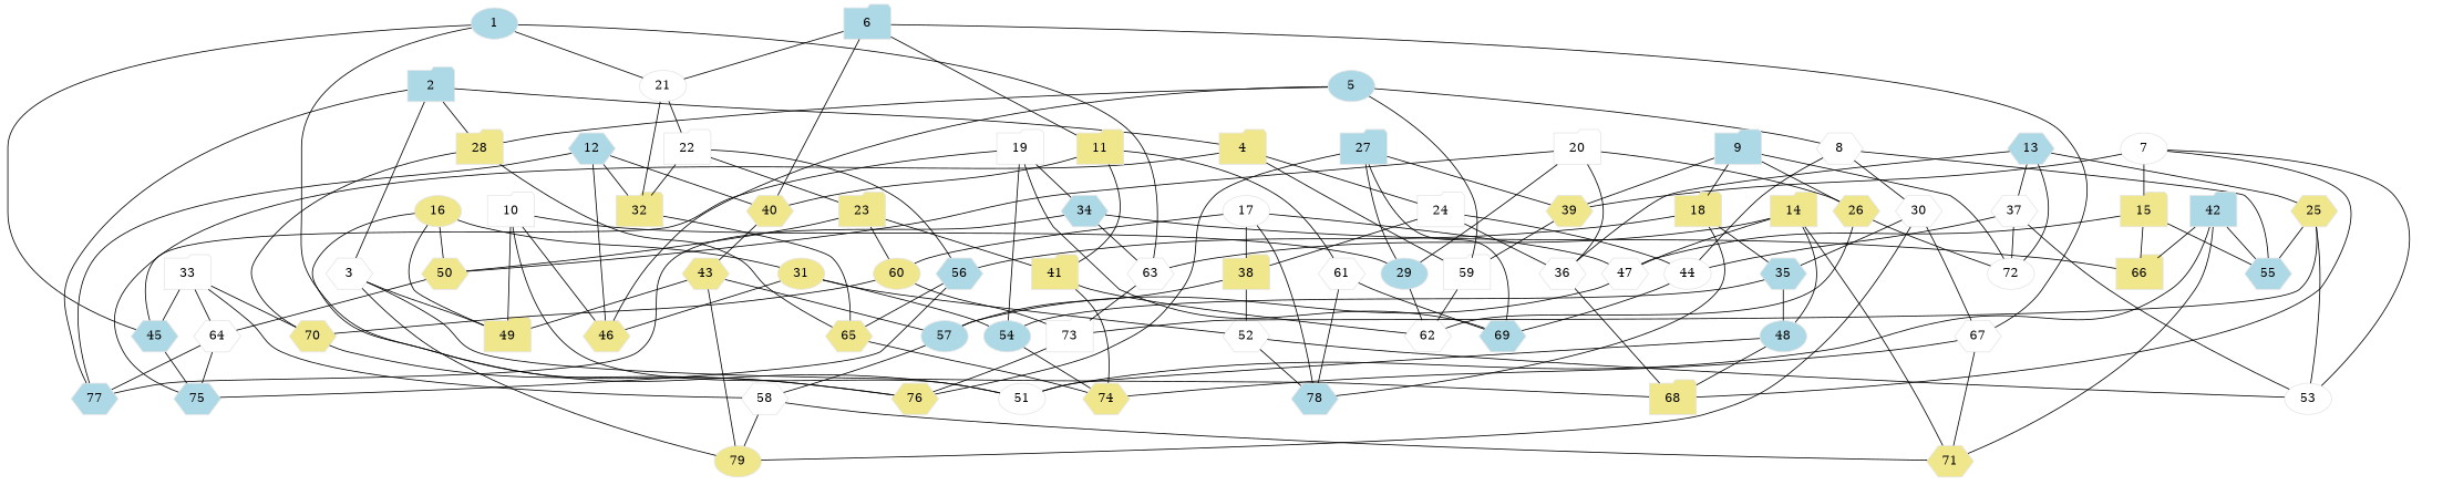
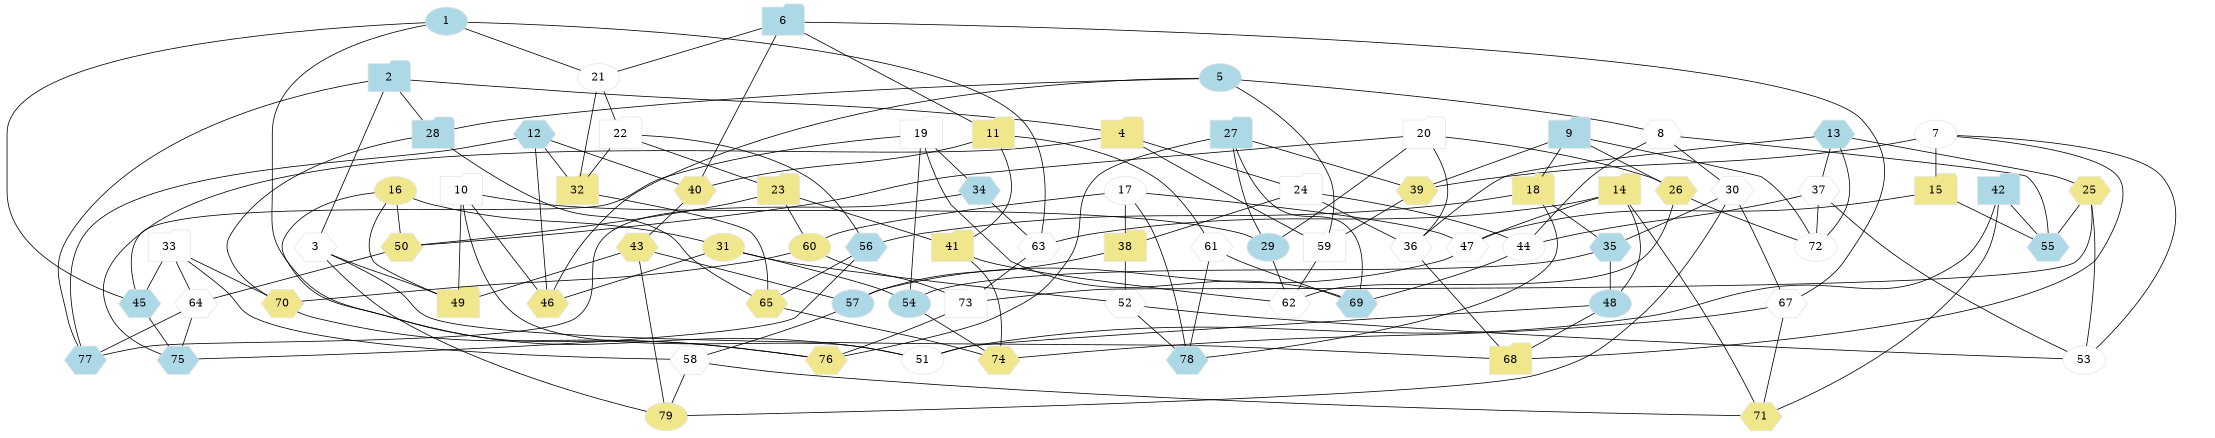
  graph {
    node [color=gray90 fillcolor=white shape=hexagon style=filled]
    1 [fillcolor=lightblue shape=ellipse]
    21 [shape=ellipse]
    45 [fillcolor=lightblue]
    51 [shape=ellipse]
    63
    32 [fillcolor=khaki shape=folder]
    22 [shape=folder]
    75 [fillcolor=lightblue]
    73 [shape=folder]
    2 [fillcolor=lightblue shape=folder]
    3
    4 [fillcolor=khaki shape=folder]
-   28 [fillcolor=khaki shape=folder]
+   28 [fillcolor=lightblue shape=folder]
    77 [fillcolor=lightblue]
    49 [fillcolor=khaki shape=folder]
    68 [fillcolor=khaki shape=folder]
    79 [fillcolor=khaki shape=ellipse]
    24 [shape=folder]
    59 [shape=folder]
    65 [fillcolor=khaki]
    70 [fillcolor=khaki]
    44 [shape=ellipse]
    36
    38 [fillcolor=khaki shape=folder]
    62
    5 [fillcolor=lightblue shape=ellipse]
    8
    46 [fillcolor=khaki]
    30
    55 [fillcolor=lightblue]
    6 [fillcolor=lightblue shape=folder]
    11 [fillcolor=khaki shape=folder]
    40 [fillcolor=khaki]
    67
    41 [fillcolor=khaki shape=folder]
    61
    43 [fillcolor=khaki]
    71 [fillcolor=khaki]
    74 [fillcolor=khaki]
    7 [shape=ellipse]
    15 [fillcolor=khaki shape=folder]
    39 [fillcolor=khaki]
    53 [shape=ellipse]
    47
-   66 [fillcolor=khaki shape=folder]
    35 [fillcolor=lightblue]
    69 [fillcolor=lightblue]
    9 [fillcolor=lightblue shape=folder]
    18 [fillcolor=khaki shape=folder]
    26 [fillcolor=khaki]
    72 [shape=ellipse]
    78 [fillcolor=lightblue]
    56 [fillcolor=lightblue]
    10 [shape=folder]
    29 [fillcolor=lightblue shape=ellipse]
    12 [fillcolor=lightblue]
    13 [fillcolor=lightblue]
    25 [fillcolor=khaki]
    37
    14 [fillcolor=khaki shape=folder]
    48 [fillcolor=lightblue shape=ellipse]
    57 [fillcolor=lightblue shape=ellipse]
    16 [fillcolor=khaki shape=ellipse]
    31 [fillcolor=khaki shape=ellipse]
    50 [fillcolor=khaki]
    76 [fillcolor=khaki]
    54 [fillcolor=lightblue shape=ellipse]
    52
    64
    17 [shape=ellipse]
    60 [fillcolor=khaki shape=ellipse]
    19 [shape=folder]
    34 [fillcolor=lightblue]
    20 [shape=folder]
    23 [fillcolor=khaki shape=folder]
    27 [fillcolor=lightblue shape=folder]
    33 [shape=folder]
    58
    42 [fillcolor=lightblue shape=folder]
    1 -- 21
    1 -- 45
    1 -- 51
    1 -- 63
    21 -- 32
    21 -- 22
    45 -- 75
    63 -- 73
    32 -- 65
    22 -- 32
    22 -- 56
    22 -- 23
    73 -- 76
    2 -- 3
    2 -- 4
    2 -- 28
    2 -- 77
    3 -- 49
    3 -- 68
    3 -- 79
    4 -- 75
    4 -- 24
    4 -- 59
    28 -- 65
    28 -- 70
    24 -- 44
    24 -- 36
    24 -- 38
    59 -- 62
    65 -- 74
    70 -- 76
    44 -- 69
    36 -- 68
    38 -- 57
    38 -- 52
    5 -- 28
    5 -- 59
    5 -- 8
    5 -- 46
    8 -- 44
    8 -- 30
    8 -- 55
    30 -- 79
    30 -- 67
    30 -- 35
    6 -- 21
    6 -- 11
    6 -- 40
    6 -- 67
    11 -- 40
    11 -- 41
    11 -- 61
    40 -- 43
    67 -- 71
    67 -- 74
    41 -- 62
    41 -- 74
    61 -- 69
    61 -- 78
    43 -- 49
    43 -- 79
    43 -- 57
    7 -- 68
    7 -- 15
    7 -- 39
    7 -- 53
    15 -- 55
    15 -- 47
-   15 -- 66
    39 -- 59
    47 -- 57
    35 -- 48
    35 -- 54
    9 -- 39
    9 -- 18
    9 -- 26
    9 -- 72
    18 -- 35
    18 -- 78
    18 -- 56
    26 -- 62
    26 -- 72
    56 -- 75
    56 -- 65
    10 -- 51
    10 -- 49
    10 -- 46
    10 -- 29
    29 -- 62
    12 -- 32
    12 -- 77
    12 -- 46
    12 -- 40
    13 -- 36
    13 -- 72
    13 -- 25
    13 -- 37
    25 -- 73
    25 -- 55
    25 -- 53
    37 -- 44
    37 -- 53
    37 -- 72
    14 -- 63
    14 -- 71
    14 -- 47
    14 -- 48
    48 -- 51
    48 -- 68
    57 -- 58
    16 -- 49
    16 -- 31
    16 -- 50
    16 -- 76
    31 -- 46
    31 -- 54
    31 -- 52
    50 -- 64
    54 -- 74
    52 -- 53
    52 -- 78
    64 -- 75
    64 -- 77
    17 -- 38
    17 -- 47
    17 -- 78
    17 -- 60
    60 -- 73
    60 -- 70
    19 -- 45
    19 -- 69
    19 -- 54
    19 -- 34
    34 -- 63
    34 -- 77
-   34 -- 66
    20 -- 36
    20 -- 26
    20 -- 29
    20 -- 50
    23 -- 41
    23 -- 50
    23 -- 60
    27 -- 39
    27 -- 69
    27 -- 29
    27 -- 76
    33 -- 45
    33 -- 70
    33 -- 64
    33 -- 58
    58 -- 79
    58 -- 71
    42 -- 51
    42 -- 55
    42 -- 71
-   42 -- 66
  }
